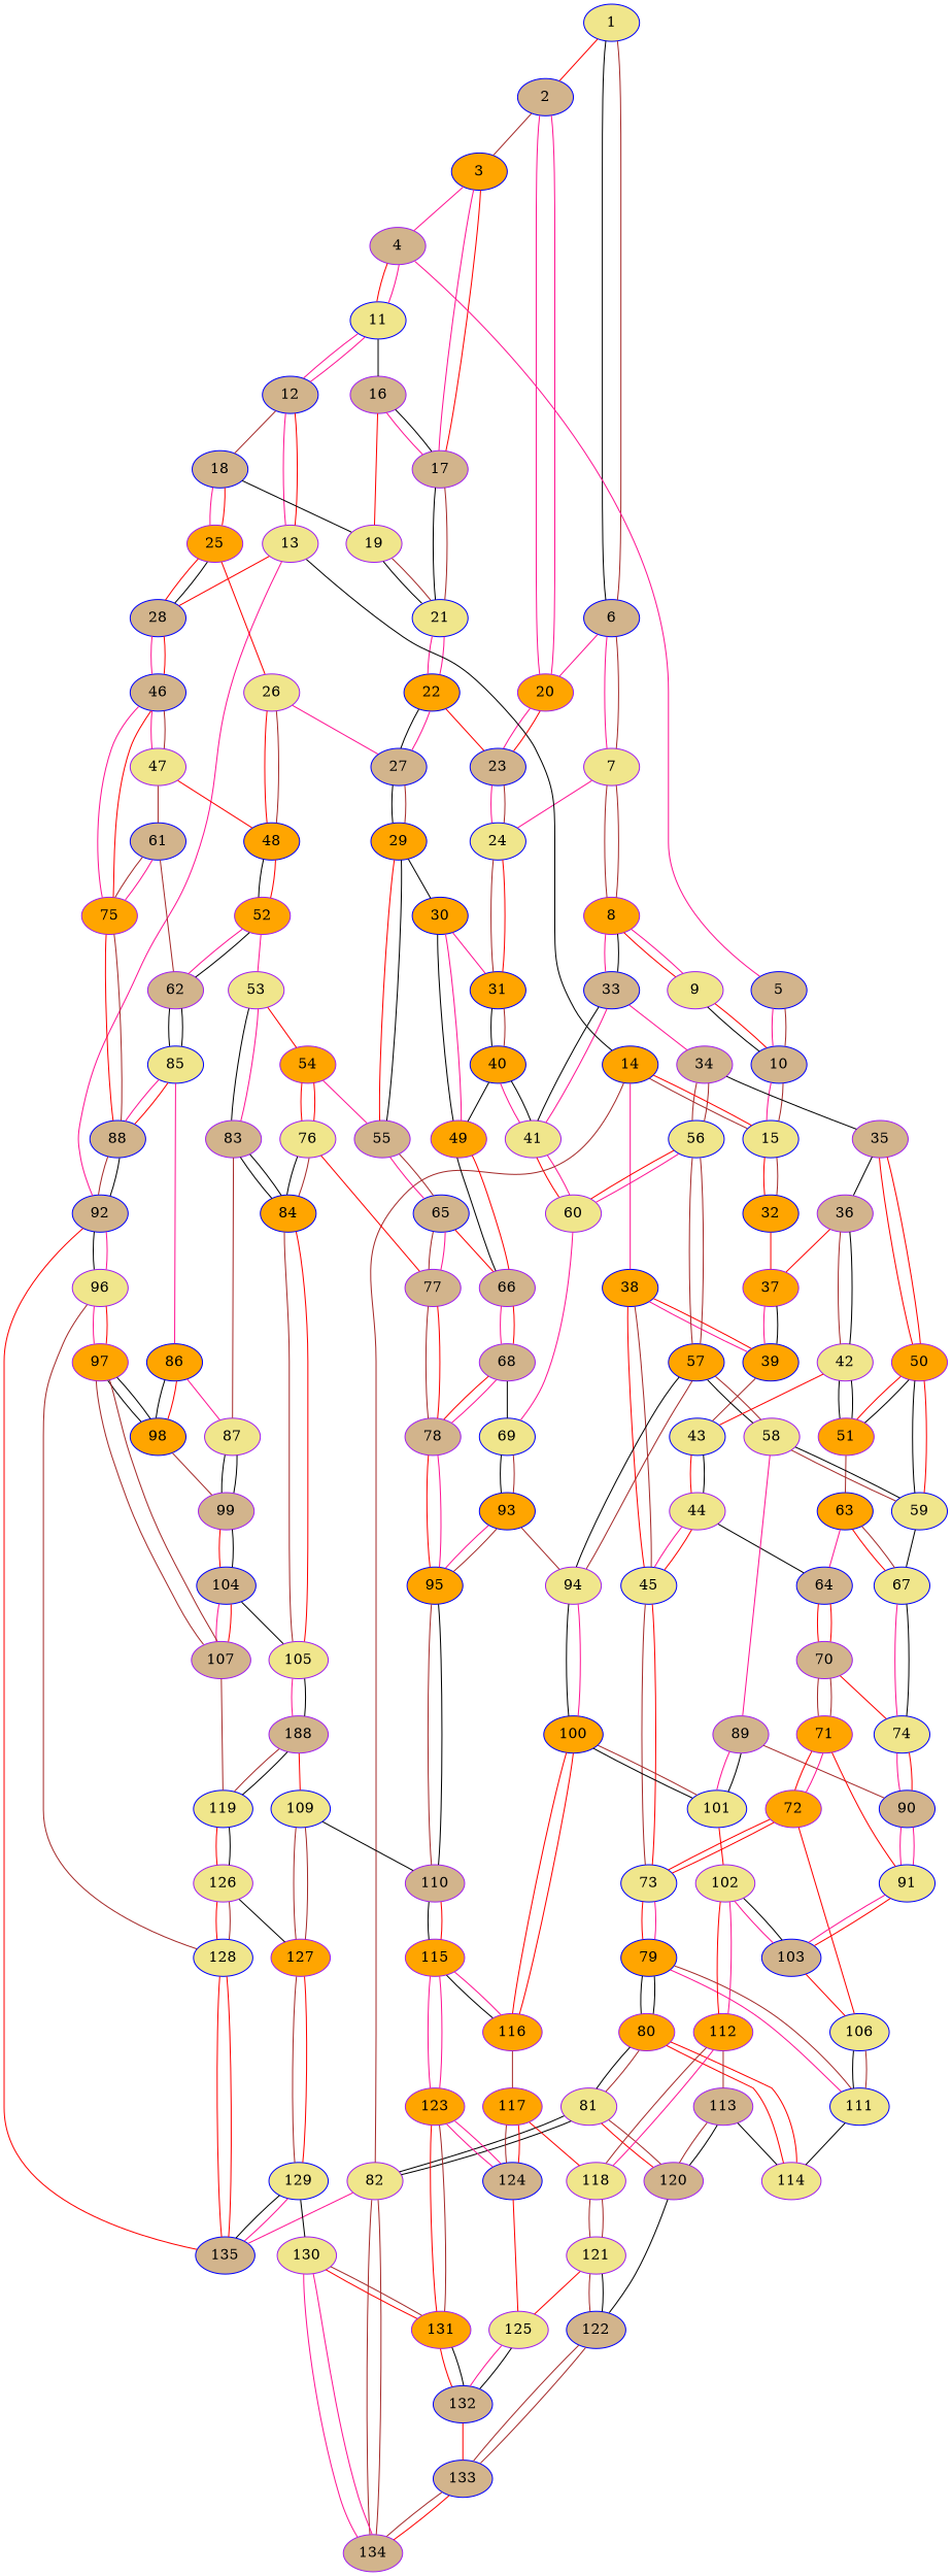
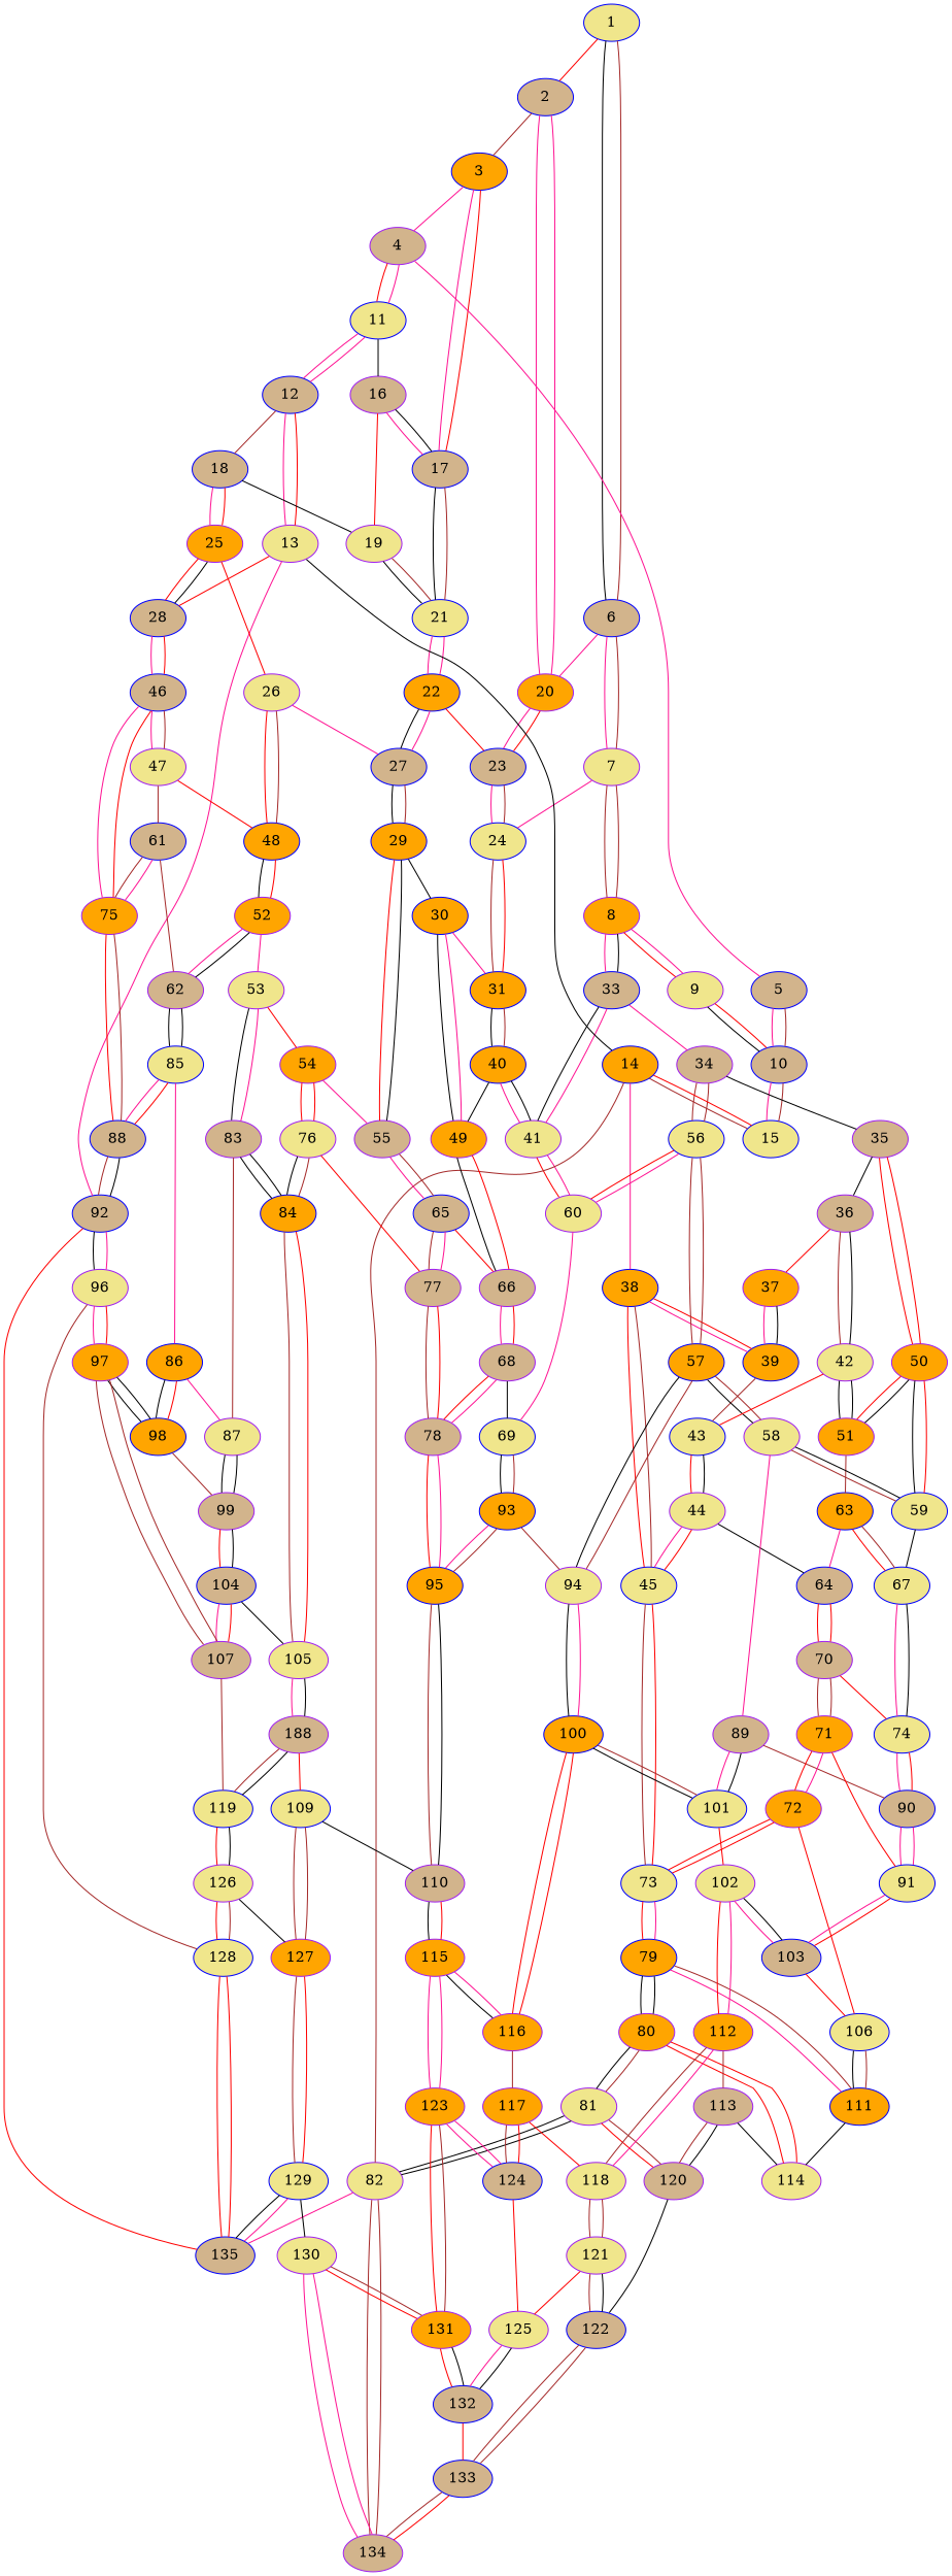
  graph {
    node [color=purple fillcolor=khaki style=filled]
    edge [color=red]
    1 [color=blue]
    2 [color=blue fillcolor=tan]
    6 [color=blue fillcolor=tan]
    3 [color=blue fillcolor=orange]
    20 [fillcolor=orange]
    7
    4 [fillcolor=tan]
-   17 [fillcolor=tan]
+   17 [color=blue fillcolor=tan]
    23 [color=blue fillcolor=tan]
    5 [color=blue fillcolor=tan]
    11 [color=blue]
    21 [color=blue]
    10 [color=blue fillcolor=tan]
    12 [color=blue fillcolor=tan]
    16 [fillcolor=tan]
    15 [color=blue]
    8 [fillcolor=orange]
    24 [color=blue]
    9
    33 [color=blue fillcolor=tan]
    31 [color=blue fillcolor=orange]
    34 [fillcolor=tan]
    41
-   32 [color=blue fillcolor=orange]
    13
    18 [color=blue fillcolor=tan]
    19
    14 [color=blue fillcolor=orange]
    28 [color=blue fillcolor=tan]
    92 [color=blue fillcolor=tan]
    25 [fillcolor=orange]
    38 [color=blue fillcolor=orange]
    82
    46 [color=blue fillcolor=tan]
    135 [color=blue fillcolor=tan]
    96
    39 [color=blue fillcolor=orange]
    45 [color=blue]
    134 [fillcolor=tan]
    37 [fillcolor=orange]
    22 [color=blue fillcolor=orange]
    26
    27 [color=blue fillcolor=tan]
    29 [color=blue fillcolor=orange]
    40 [color=blue fillcolor=orange]
    48 [color=blue fillcolor=orange]
    52 [fillcolor=orange]
    30 [color=blue fillcolor=orange]
    55 [fillcolor=tan]
    47
    75 [fillcolor=orange]
    49 [fillcolor=orange]
    65 [color=blue fillcolor=tan]
    66 [fillcolor=tan]
    35 [fillcolor=tan]
    56 [color=blue]
    60
    36 [fillcolor=tan]
    50 [fillcolor=orange]
    57 [color=blue fillcolor=orange]
    42
    51 [fillcolor=orange]
    59 [color=blue]
    43 [color=blue]
    73 [color=blue]
    44
    69 [color=blue]
    63 [color=blue fillcolor=orange]
    64 [color=blue fillcolor=tan]
    70 [fillcolor=tan]
    79 [color=blue fillcolor=orange]
    61 [color=blue fillcolor=tan]
    88 [color=blue fillcolor=tan]
    62 [fillcolor=tan]
    53
    68 [fillcolor=tan]
    67 [color=blue]
    54 [fillcolor=orange]
    83 [fillcolor=tan]
    85 [color=blue]
    76
    84 [color=blue fillcolor=orange]
    87
    77 [fillcolor=tan]
    58
    94
    89 [fillcolor=tan]
    100 [color=blue fillcolor=orange]
    90 [color=blue fillcolor=tan]
    101 [color=blue]
    74 [color=blue]
    93 [color=blue fillcolor=orange]
    86 [color=blue fillcolor=orange]
    71 [fillcolor=orange]
    78 [fillcolor=tan]
    95 [color=blue fillcolor=orange]
    72 [fillcolor=orange]
    91 [color=blue]
    106 [color=blue]
    103 [color=blue fillcolor=tan]
-   111 [color=blue]
+   111 [color=blue fillcolor=orange]
    80 [fillcolor=orange]
    105
    110 [fillcolor=tan]
    81
    114
    120 [fillcolor=tan]
    122 [color=blue fillcolor=tan]
    99 [fillcolor=tan]
    n110 [fillcolor=tan label=188]
    98 [color=blue fillcolor=orange]
    104 [color=blue fillcolor=tan]
    102
    97 [fillcolor=orange]
    128 [color=blue]
    116 [fillcolor=orange]
    115 [fillcolor=orange]
    107 [fillcolor=tan]
    119 [color=blue]
    117 [fillcolor=orange]
    112 [fillcolor=orange]
    113 [fillcolor=tan]
    118
    109 [color=blue]
    126
    127 [fillcolor=orange]
    129 [color=blue]
    123 [fillcolor=orange]
    121
    124 [color=blue fillcolor=tan]
    131 [fillcolor=orange]
    125
    133 [color=blue fillcolor=tan]
    132 [color=blue fillcolor=tan]
    130
    1 -- 2
    1 -- 6 [color=black]
    1 -- 6 [color=brown]
    2 -- 3 [color=brown]
    2 -- 20 [color=deeppink]
    2 -- 20 [color=deeppink]
    6 -- 20 [color=deeppink]
    6 -- 7 [color=deeppink]
    6 -- 7 [color=brown]
    3 -- 4 [color=deeppink]
    3 -- 17 [color=deeppink]
    3 -- 17
    20 -- 23 [color=deeppink]
    20 -- 23
    7 -- 8 [color=brown]
    7 -- 8 [color=brown]
    7 -- 24 [color=deeppink]
    4 -- 5 [color=deeppink]
    4 -- 11
    4 -- 11 [color=deeppink]
    17 -- 21 [color=black]
    17 -- 21 [color=brown]
    23 -- 24 [color=deeppink]
    23 -- 24 [color=brown]
    5 -- 10 [color=deeppink]
    5 -- 10 [color=brown]
    11 -- 12 [color=deeppink]
    11 -- 12 [color=deeppink]
    11 -- 16 [color=black]
    21 -- 22 [color=deeppink]
    21 -- 22 [color=deeppink]
    10 -- 15 [color=deeppink]
    10 -- 15 [color=brown]
    12 -- 13 [color=deeppink]
    12 -- 13
    12 -- 18 [color=brown]
    16 -- 17 [color=deeppink]
    16 -- 17 [color=black]
    16 -- 19
-   15 -- 32
-   15 -- 32 [color=brown]
    8 -- 9
    8 -- 9 [color=deeppink]
    8 -- 33 [color=deeppink]
    8 -- 33 [color=black]
    24 -- 31 [color=brown]
    24 -- 31
    9 -- 10 [color=black]
    9 -- 10
    33 -- 34 [color=deeppink]
    33 -- 41 [color=black]
    33 -- 41 [color=deeppink]
    31 -- 40 [color=black]
    31 -- 40 [color=brown]
    34 -- 35 [color=black]
    34 -- 56 [color=brown]
    34 -- 56 [color=brown]
    41 -- 60
    41 -- 60 [color=deeppink]
-   32 -- 37
    13 -- 14 [color=black]
    13 -- 28
    13 -- 92 [color=deeppink]
    18 -- 19 [color=black]
    18 -- 25 [color=deeppink]
    18 -- 25
    19 -- 21 [color=black]
    19 -- 21 [color=brown]
    14 -- 15 [color=brown]
    14 -- 15
    14 -- 38 [color=deeppink]
    14 -- 82 [color=brown]
    28 -- 46 [color=deeppink]
    28 -- 46
    92 -- 135
    92 -- 96 [color=black]
    92 -- 96 [color=deeppink]
    25 -- 28
    25 -- 28 [color=black]
    25 -- 26
    38 -- 39 [color=deeppink]
    38 -- 39
    38 -- 45
    38 -- 45 [color=brown]
    82 -- 135 [color=deeppink]
    82 -- 134 [color=brown]
    82 -- 134 [color=brown]
    46 -- 47 [color=deeppink]
    46 -- 47 [color=brown]
    46 -- 75 [color=deeppink]
    46 -- 75
    96 -- 97 [color=deeppink]
    96 -- 97
    96 -- 128 [color=brown]
    39 -- 43 [color=brown]
    45 -- 73 [color=brown]
    45 -- 73
    37 -- 39 [color=deeppink]
    37 -- 39 [color=black]
    22 -- 23
    22 -- 27 [color=black]
    22 -- 27 [color=deeppink]
    26 -- 27 [color=deeppink]
    26 -- 48
    26 -- 48 [color=brown]
    27 -- 29 [color=black]
    27 -- 29 [color=brown]
    29 -- 30 [color=black]
    29 -- 55
    29 -- 55 [color=black]
    40 -- 41 [color=deeppink]
    40 -- 41 [color=black]
    40 -- 49 [color=black]
    48 -- 52 [color=black]
    48 -- 52
    52 -- 62 [color=deeppink]
    52 -- 62 [color=black]
    52 -- 53 [color=deeppink]
    30 -- 31 [color=deeppink]
    30 -- 49 [color=black]
    30 -- 49 [color=deeppink]
    55 -- 65 [color=deeppink]
    55 -- 65 [color=brown]
    47 -- 48
    47 -- 61 [color=brown]
    75 -- 88
    75 -- 88 [color=brown]
    49 -- 66 [color=black]
    49 -- 66
    65 -- 66
    65 -- 77 [color=brown]
    65 -- 77 [color=deeppink]
    66 -- 68 [color=deeppink]
    66 -- 68
    35 -- 36 [color=black]
    35 -- 50
    35 -- 50
    56 -- 60
    56 -- 60 [color=deeppink]
    56 -- 57 [color=brown]
    56 -- 57 [color=brown]
    60 -- 69 [color=deeppink]
    36 -- 37
    36 -- 42 [color=brown]
    36 -- 42 [color=black]
    50 -- 51
    50 -- 51 [color=black]
    50 -- 59 [color=black]
    50 -- 59
    57 -- 58 [color=black]
    57 -- 58 [color=brown]
    57 -- 94 [color=black]
    57 -- 94 [color=brown]
    42 -- 51 [color=black]
    42 -- 51 [color=black]
    42 -- 43
    51 -- 63 [color=brown]
    59 -- 67 [color=black]
    43 -- 44
    43 -- 44 [color=black]
    73 -- 79
    73 -- 79 [color=deeppink]
    44 -- 45 [color=deeppink]
    44 -- 45
    44 -- 64 [color=black]
    69 -- 93 [color=black]
    69 -- 93 [color=brown]
    63 -- 64 [color=deeppink]
    63 -- 67
    63 -- 67 [color=brown]
    64 -- 70
    64 -- 70
    70 -- 74
    70 -- 71 [color=brown]
    70 -- 71 [color=brown]
    79 -- 111 [color=deeppink]
    79 -- 111 [color=brown]
    79 -- 80 [color=black]
    79 -- 80 [color=black]
    61 -- 75 [color=brown]
    61 -- 75 [color=deeppink]
    61 -- 62 [color=brown]
    88 -- 92 [color=brown]
    88 -- 92 [color=black]
    62 -- 85 [color=black]
    62 -- 85 [color=black]
    53 -- 54
    53 -- 83 [color=black]
    53 -- 83 [color=deeppink]
    68 -- 69 [color=black]
    68 -- 78
    68 -- 78 [color=deeppink]
    67 -- 74 [color=deeppink]
    67 -- 74 [color=black]
    54 -- 55 [color=deeppink]
    54 -- 76
    54 -- 76
    83 -- 84 [color=black]
    83 -- 84 [color=black]
    83 -- 87 [color=brown]
    85 -- 88 [color=deeppink]
    85 -- 88
    85 -- 86 [color=deeppink]
    76 -- 84 [color=black]
    76 -- 84 [color=brown]
    76 -- 77
    84 -- 105 [color=brown]
    84 -- 105
    87 -- 99 [color=black]
    87 -- 99 [color=black]
    77 -- 78 [color=brown]
    77 -- 78
    58 -- 59 [color=brown]
    58 -- 59 [color=black]
    58 -- 89 [color=deeppink]
    94 -- 100 [color=black]
    94 -- 100 [color=deeppink]
    89 -- 90 [color=brown]
    89 -- 101 [color=deeppink]
    89 -- 101 [color=black]
    100 -- 101 [color=black]
    100 -- 101 [color=brown]
    100 -- 116
    100 -- 116
    90 -- 91 [color=deeppink]
    90 -- 91 [color=deeppink]
    101 -- 102
    74 -- 90 [color=deeppink]
    74 -- 90
    93 -- 94 [color=brown]
    93 -- 95 [color=deeppink]
    93 -- 95 [color=brown]
    86 -- 87 [color=deeppink]
    86 -- 98 [color=black]
    86 -- 98
    71 -- 72
    71 -- 72 [color=deeppink]
    71 -- 91
    78 -- 95
    78 -- 95 [color=deeppink]
    95 -- 110 [color=brown]
    95 -- 110 [color=black]
    72 -- 73
    72 -- 73
    72 -- 106
    91 -- 103 [color=deeppink]
    91 -- 103
    106 -- 111 [color=black]
    106 -- 111 [color=brown]
    103 -- 106
    111 -- 114 [color=black]
    80 -- 81 [color=black]
    80 -- 81 [color=brown]
    80 -- 114
    80 -- 114
    105 -- n110 [color=deeppink]
    105 -- n110 [color=black]
    110 -- 115 [color=black]
    110 -- 115
    81 -- 82 [color=black]
    81 -- 82 [color=black]
    81 -- 120
    81 -- 120 [color=brown]
    120 -- 122 [color=black]
    122 -- 133 [color=brown]
    122 -- 133 [color=brown]
    99 -- 104
    99 -- 104 [color=black]
    n110 -- 119 [color=brown]
    n110 -- 119 [color=black]
    n110 -- 109
    98 -- 99 [color=brown]
    104 -- 105 [color=black]
    104 -- 107 [color=deeppink]
    104 -- 107
    102 -- 103 [color=deeppink]
    102 -- 103 [color=black]
    102 -- 112
    102 -- 112 [color=deeppink]
    97 -- 98 [color=black]
    97 -- 98 [color=black]
    97 -- 107 [color=brown]
    97 -- 107 [color=brown]
    128 -- 135
    128 -- 135
    116 -- 117 [color=brown]
    115 -- 116 [color=black]
    115 -- 116 [color=deeppink]
    115 -- 123 [color=deeppink]
    115 -- 123 [color=deeppink]
    107 -- 119 [color=brown]
    119 -- 126
    119 -- 126 [color=black]
    117 -- 118
    117 -- 124 [color=brown]
    117 -- 124
    112 -- 113 [color=brown]
    112 -- 118 [color=brown]
    112 -- 118 [color=deeppink]
    113 -- 114 [color=black]
    113 -- 120 [color=brown]
    113 -- 120 [color=black]
    118 -- 121 [color=brown]
    118 -- 121 [color=brown]
    109 -- 110 [color=black]
    109 -- 127 [color=brown]
    109 -- 127 [color=brown]
    126 -- 128
    126 -- 128 [color=brown]
    126 -- 127 [color=black]
    127 -- 129 [color=brown]
    127 -- 129
    129 -- 135 [color=black]
    129 -- 135 [color=deeppink]
    129 -- 130 [color=black]
    123 -- 124 [color=deeppink]
    123 -- 124 [color=deeppink]
    123 -- 131
    123 -- 131 [color=brown]
    121 -- 122 [color=brown]
    121 -- 122 [color=black]
    121 -- 125
    124 -- 125
    131 -- 132
    131 -- 132 [color=black]
    125 -- 132 [color=deeppink]
    125 -- 132 [color=black]
    133 -- 134 [color=brown]
    133 -- 134
    132 -- 133
    130 -- 134 [color=deeppink]
    130 -- 134 [color=deeppink]
    130 -- 131
    130 -- 131 [color=brown]
  }
